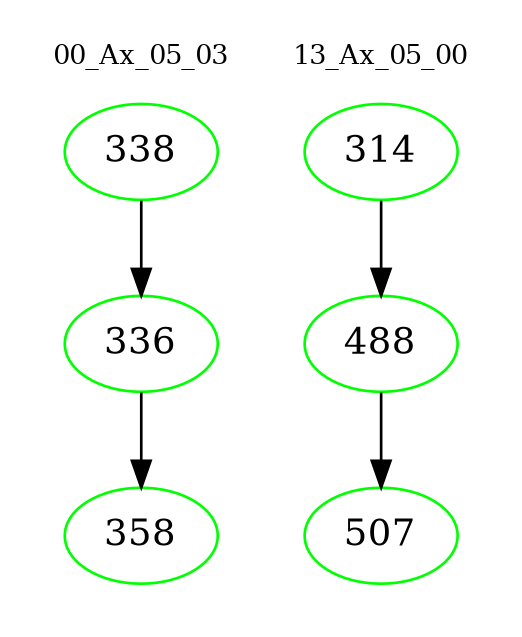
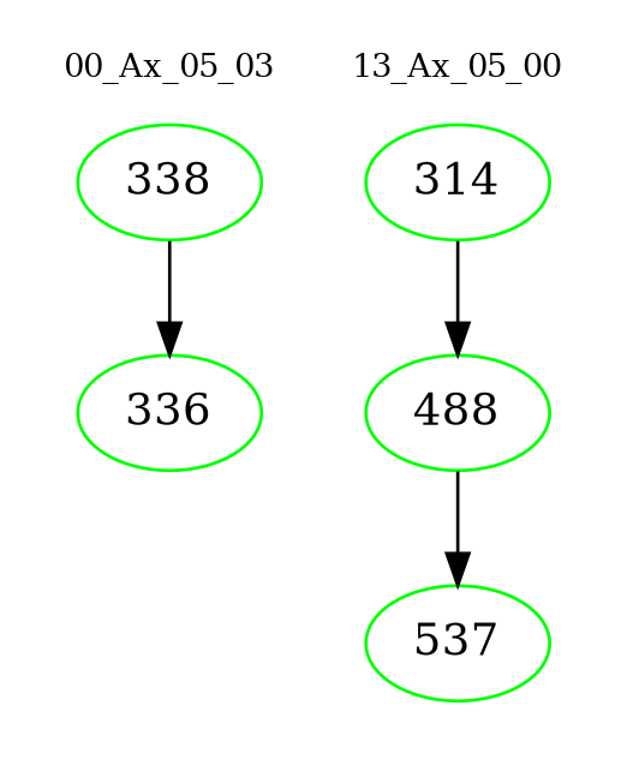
  digraph {
    fontname="DejaVu Serif"
    node [color=green fontname="DejaVu Serif"]
    edge [color=black fontname="DejaVu Serif"]
    n1 [label=338]
    n2 [label=336]
-   n3 [label=358]
    n4 [label=314]
    n5 [label=488]
-   n6 [label=507]
+   n6 [label=537]
    subgraph cluster_1 {
      color=white
      fontsize=10
      label="00_Ax_05_03"
      n1
      n2
-     n3
    }
    subgraph cluster_2 {
      color=white
      fontsize=10
      label="13_Ax_05_00"
      n4
      n5
      n6
    }
    n1 -> n2
-   n2 -> n3
    n4 -> n5
    n5 -> n6
  }
